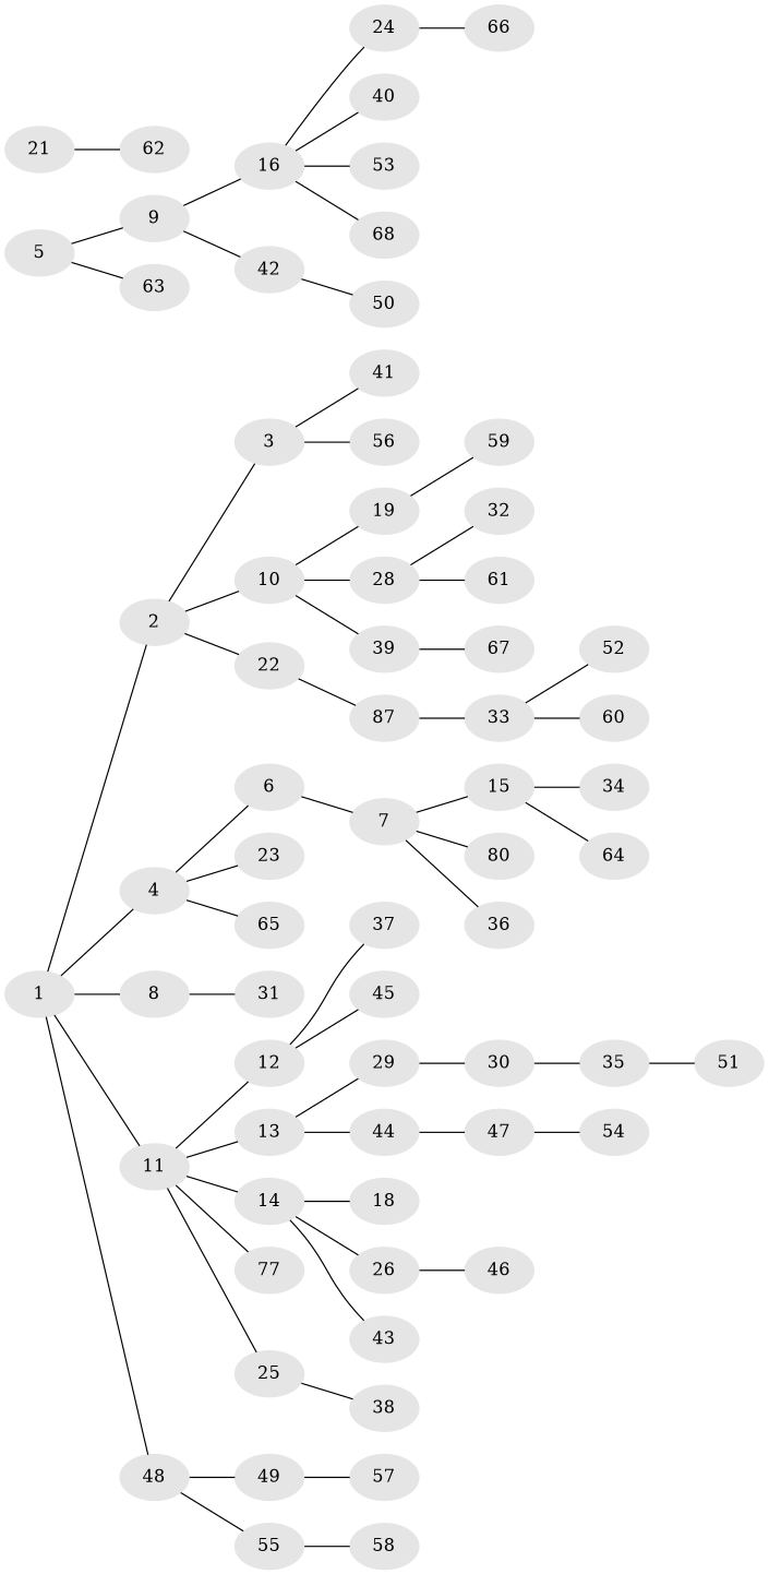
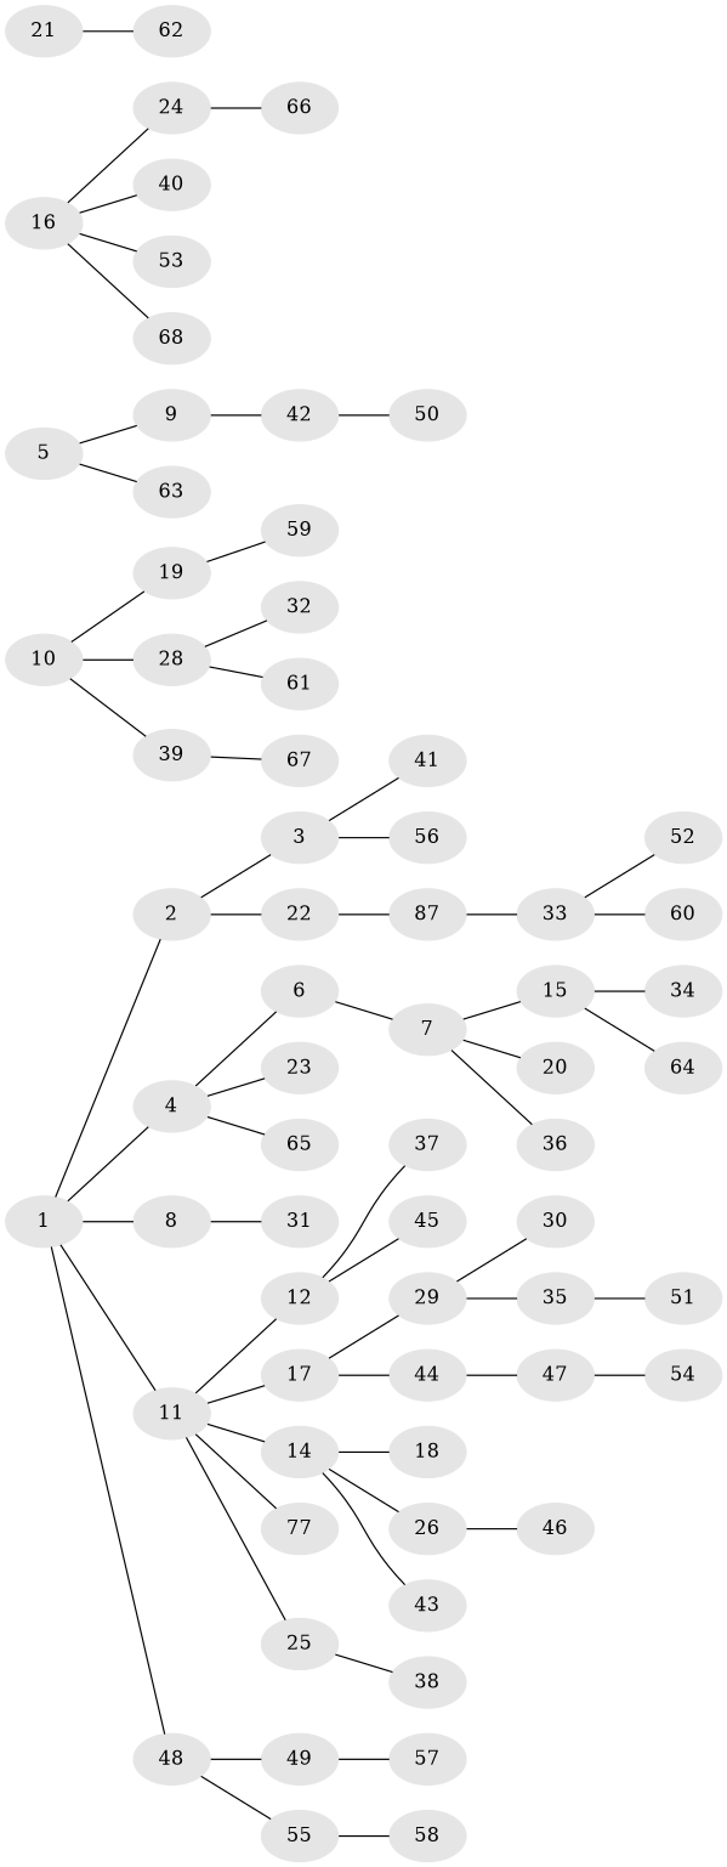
  graph {
    rankdir=LR
    node [color=gray90 style=filled]
    1
    2
    4
    8
    11
    48
    3
    10
    22
    6
    23
    65
    5
    9
    63
    31
    12
-   13
+   13 [label=17]
    14
    n20 [label=77]
    25
    49
    55
    41
    56
    19
    28
    39
    n29 [label=87]
    7
    16
    42
    15
-   20 [label=80]
+   20
    36
    34
    64
    24
    40
    53
    68
    21
    62
    50
    59
    32
    61
    67
    37
    45
    29
    44
    18
    26
    43
    38
    30
    47
    46
    66
    33
    52
    60
    35
    51
    54
    57
    58
    1 -- 2
    1 -- 4
    1 -- 8
    1 -- 11
    1 -- 48
    2 -- 3
-   2 -- 10
    2 -- 22
    4 -- 6
    4 -- 23
    4 -- 65
    8 -- 31
    11 -- 12
    11 -- 13
    11 -- 14
    11 -- n20
    11 -- 25
    48 -- 49
    48 -- 55
    3 -- 41
    3 -- 56
    10 -- 19
    10 -- 28
    10 -- 39
    22 -- n29
    6 -- 7
    5 -- 9
    5 -- 63
-   9 -- 16
    9 -- 42
    12 -- 37
    12 -- 45
    13 -- 29
    13 -- 44
    14 -- 18
    14 -- 26
    14 -- 43
    25 -- 38
    49 -- 57
    55 -- 58
    19 -- 59
    28 -- 32
    28 -- 61
    39 -- 67
    n29 -- 33
    7 -- 15
    7 -- 20
    7 -- 36
    16 -- 24
    16 -- 40
    16 -- 53
    16 -- 68
    42 -- 50
    15 -- 34
    15 -- 64
    24 -- 66
    21 -- 62
    29 -- 30
    44 -- 47
    26 -- 46
-   30 -- 35
+   29 -- 35
    47 -- 54
    33 -- 52
    33 -- 60
    35 -- 51
  }
